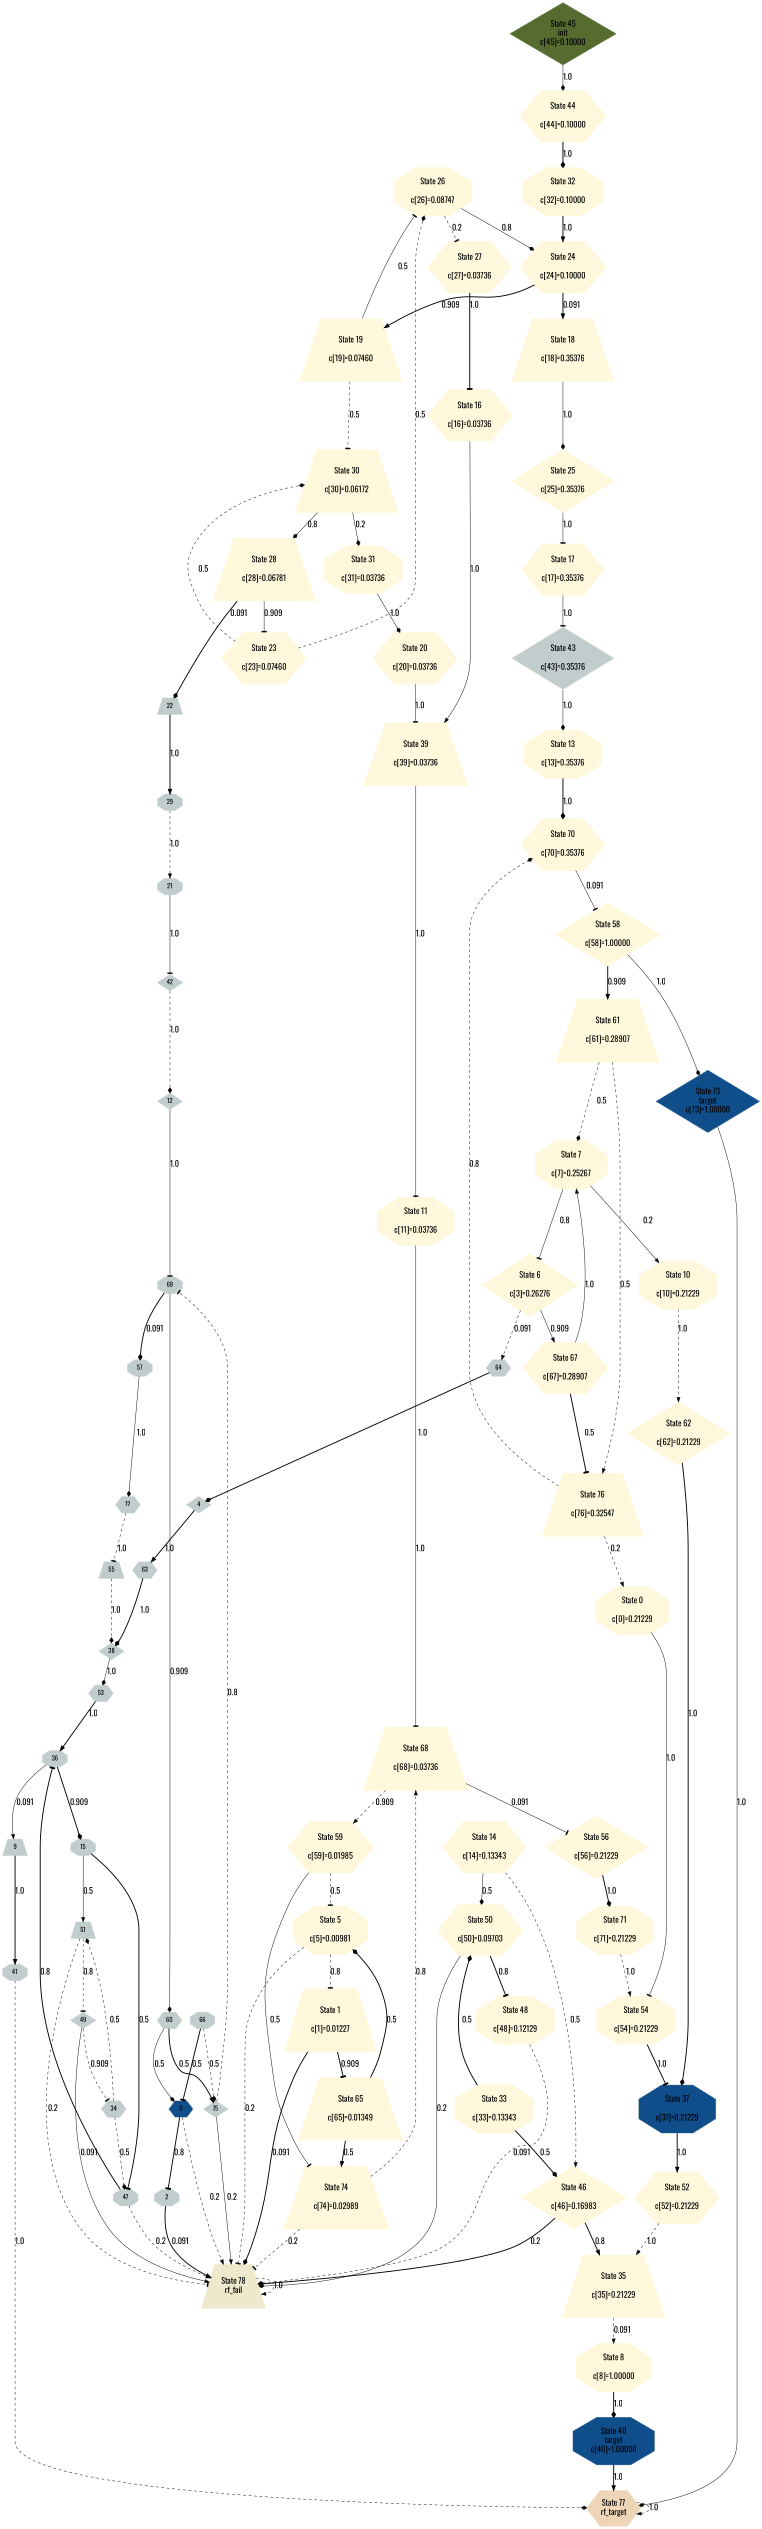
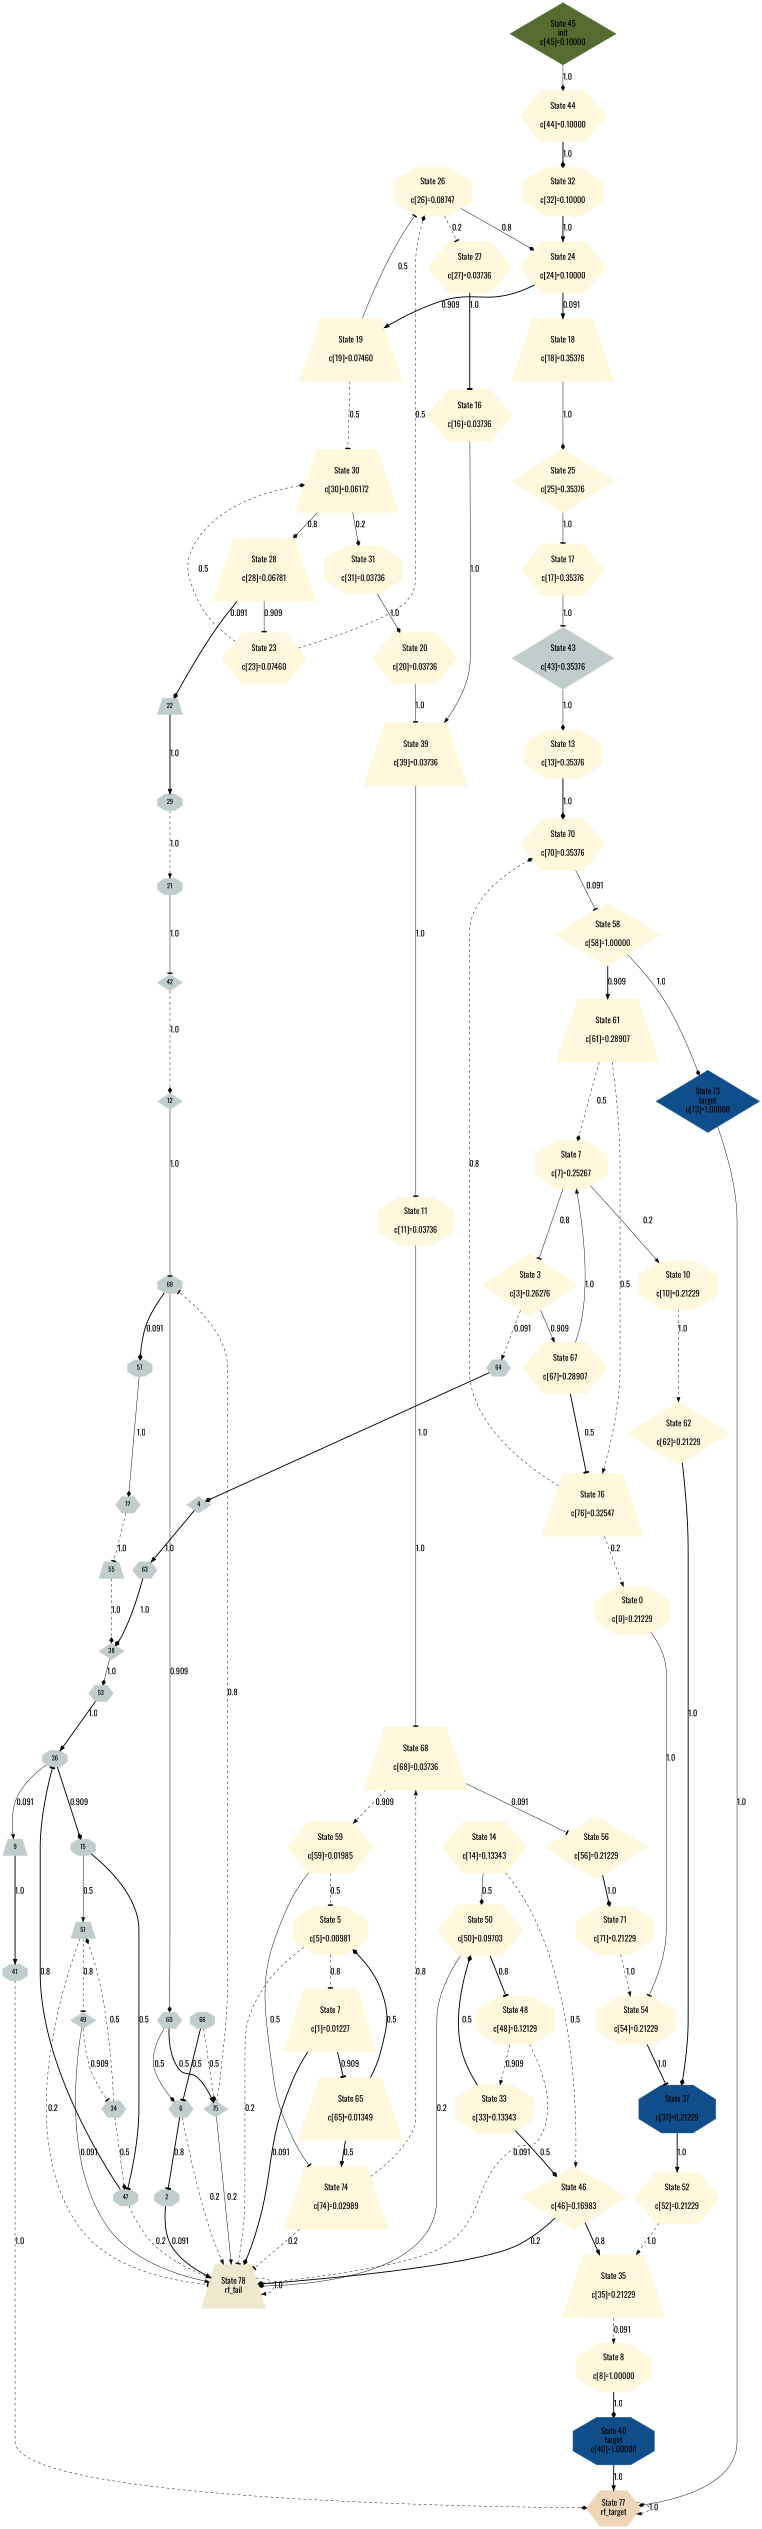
  digraph {
    fontname=Oswald
    node [color=cornsilk1 fontname=Oswald fontsize="18pt" shape=octagon style=filled]
    edge [arrowhead=diamond color=black fontname=Oswald fontsize="18pt" style=bold]
    n1 [label="State 8\n\nc[8]=1.00000"]
    n2 [color=dodgerblue4 label="State 40\ntarget\nc[40]=1.00000"]
    n3 [color=bisque2 label="State 77\nrf_target" shape=hexagon]
    9 [color=azure3 shape=trapezium fontsize=""]
    41 [color=azure3 fontsize=""]
    n6 [label="State 14\n\nc[14]=0.13343" shape=hexagon]
    n7 [label="State 46\n\nc[46]=0.16983" shape=diamond]
    n8 [label="State 50\n\nc[50]=0.09703" shape=hexagon]
    n9 [label="State 35\n\nc[35]=0.21229" shape=trapezium]
    n10 [color=cornsilk2 label="State 78\nrf_fail" shape=trapezium]
    n11 [label="State 48\n\nc[48]=0.12129"]
    n12 [label="State 33\n\nc[33]=0.13343"]
    15 [color=azure3 fontsize=""]
    47 [color=azure3 fontsize=""]
    51 [color=azure3 shape=trapezium fontsize=""]
    36 [color=azure3 fontsize=""]
    49 [color=azure3 shape=diamond fontsize=""]
    34 [color=azure3 shape=hexagon fontsize=""]
    n19 [label="State 52\n\nc[52]=0.21229" shape=hexagon]
    53 [color=azure3 shape=hexagon fontsize=""]
    n21 [label="State 54\n\nc[54]=0.21229"]
    n22 [fillcolor=dodgerblue4 label="State 37\n\nc[37]=0.21229"]
    55 [color=azure3 shape=trapezium fontsize=""]
    38 [color=azure3 shape=diamond fontsize=""]
    n25 [label="State 56\n\nc[56]=0.21229" shape=diamond]
    n26 [label="State 71\n\nc[71]=0.21229"]
    57 [color=azure3 fontsize=""]
    72 [color=azure3 shape=hexagon fontsize=""]
    n29 [label="State 58\n\nc[58]=1.00000" shape=diamond]
    n30 [color=dodgerblue4 label="State 73\ntarget\nc[73]=1.00000" shape=diamond]
    n31 [label="State 61\n\nc[61]=0.28907" shape=trapezium]
    n32 [label="State 59\n\nc[59]=0.01985" shape=hexagon]
    n33 [label="State 74\n\nc[74]=0.02989" shape=trapezium]
    n34 [label="State 5\n\nc[5]=0.00981"]
    n35 [label="State 68\n\nc[68]=0.03736" shape=trapezium]
-   n36 [label="State 1\n\nc[1]=0.01227" shape=trapezium]
+   n36 [label="State 7\n\nc[1]=0.01227" shape=trapezium]
    n37 [label="State 65\n\nc[65]=0.01349" shape=trapezium]
    60 [color=azure3 shape=hexagon fontsize=""]
    75 [color=azure3 shape=diamond fontsize=""]
-   6 [color=azure3 shape=hexagon fillcolor=dodgerblue4 fontsize=""]
+   6 [color=azure3 shape=hexagon fontsize=""]
    69 [color=azure3 fontsize=""]
    2 [color=azure3 fontsize=""]
    n43 [label="State 76\n\nc[76]=0.32547" shape=trapezium]
    n44 [label="State 7\n\nc[7]=0.25267"]
    n45 [label="State 70\n\nc[70]=0.35376" shape=hexagon]
    n46 [label="State 0\n\nc[0]=0.21229"]
-   n47 [label="State 6\n\nc[3]=0.26276" shape=diamond]
+   n47 [label="State 3\n\nc[3]=0.26276" shape=diamond]
    n48 [label="State 10\n\nc[10]=0.21229"]
    64 [color=azure3 shape=hexagon fontsize=""]
    n50 [label="State 67\n\nc[67]=0.28907" shape=hexagon]
    n51 [label="State 62\n\nc[62]=0.21229" shape=diamond]
    63 [color=azure3 shape=hexagon fontsize=""]
    4 [color=azure3 shape=diamond fontsize=""]
    66 [color=azure3 fontsize=""]
    n55 [label="State 11\n\nc[11]=0.03736"]
    12 [color=azure3 shape=diamond fontsize=""]
    n57 [label="State 13\n\nc[13]=0.35376"]
    n58 [label="State 16\n\nc[16]=0.03736" shape=hexagon]
    n59 [label="State 39\n\nc[39]=0.03736" shape=trapezium]
    n60 [label="State 17\n\nc[17]=0.35376" shape=hexagon]
    n61 [fillcolor=azure3 label="State 43\n\nc[43]=0.35376" shape=diamond]
    n62 [label="State 18\n\nc[18]=0.35376" shape=trapezium]
    n63 [label="State 25\n\nc[25]=0.35376" shape=diamond]
    n64 [label="State 19\n\nc[19]=0.07460" shape=trapezium]
    n65 [label="State 26\n\nc[26]=0.08747"]
    n66 [label="State 30\n\nc[30]=0.06172" shape=trapezium]
    n67 [label="State 24\n\nc[24]=0.10000" shape=hexagon]
    n68 [label="State 27\n\nc[27]=0.03736" shape=hexagon]
    n69 [label="State 28\n\nc[28]=0.06781" shape=trapezium]
    n70 [label="State 31\n\nc[31]=0.03736"]
    22 [color=azure3 shape=trapezium fontsize=""]
    n72 [label="State 23\n\nc[23]=0.07460" shape=hexagon]
    n73 [label="State 20\n\nc[20]=0.03736" shape=hexagon]
    21 [color=azure3 fontsize=""]
    42 [color=azure3 shape=diamond fontsize=""]
    29 [color=azure3 fontsize=""]
    n77 [label="State 32\n\nc[32]=0.10000"]
    n78 [label="State 44\n\nc[44]=0.10000" shape=hexagon]
    n79 [color=darkolivegreen label="State 45\ninit\nc[45]=0.10000" shape=diamond]
    n1 -> n2 [label=1.0]
    n2 -> n3 [arrowhead=normal label=1.0]
    n3 -> n3 [arrowhead=normal label=1.0 style=dashed]
    9 -> 41 [arrowhead=normal label=1.0]
    41 -> n3 [label=1.0 style=dashed]
    n6 -> n7 [arrowhead=normal label=0.5 style=dashed]
    n6 -> n8 [label=0.5 style=solid]
    n7 -> n9 [arrowhead=normal label=0.8]
    n7 -> n10 [label=0.2]
    n8 -> n10 [label=0.2 style=solid]
    n8 -> n11 [arrowhead=tee label=0.8]
    n9 -> n1 [arrowhead=normal label=0.091 style=dashed]
    n10 -> n10 [arrowhead=normal label=1.0 style=dashed]
    n11 -> n10 [label=0.091 style=dashed]
+   n11 -> n12 [arrowhead=normal label=0.909 style=dashed]
    n12 -> n7 [label=0.5]
    n12 -> n8 [label=0.5]
    15 -> 47 [arrowhead=tee label=0.5]
    15 -> 51 [arrowhead=normal label=0.5 style=solid]
    47 -> n10 [arrowhead=normal label=0.2 style=dashed]
    47 -> 36 [arrowhead=tee label=0.8]
    51 -> n10 [arrowhead=tee label=0.2 style=dashed]
    51 -> 49 [arrowhead=tee label=0.8 style=dashed]
    36 -> 9 [arrowhead=normal label=0.091 style=solid]
    36 -> 15 [label=0.909]
    49 -> n10 [arrowhead=normal label=0.091 style=solid]
    49 -> 34 [arrowhead=tee label=0.909 style=dashed]
    34 -> 47 [label=0.5 style=dashed]
    34 -> 51 [label=0.5 style=dashed]
    n19 -> n9 [arrowhead=normal label=1.0 style=dashed]
    53 -> 36 [arrowhead=normal label=1.0]
    n21 -> n22 [arrowhead=tee label=1.0]
    n22 -> n19 [arrowhead=normal label=1.0]
    55 -> 38 [label=1.0 style=dashed]
    38 -> 53 [label=1.0 style=solid]
    n25 -> n26 [label=1.0]
    n26 -> n21 [arrowhead=normal label=1.0 style=dashed]
    57 -> 72 [label=1.0 style=solid]
    72 -> 55 [arrowhead=tee label=1.0 style=dashed]
    n29 -> n30 [label=1.0 style=solid]
    n29 -> n31 [arrowhead=normal label=0.909]
    n30 -> n3 [label=1.0 style=solid]
    n31 -> n43 [arrowhead=normal label=0.5 style=dashed]
    n31 -> n44 [label=0.5 style=dashed]
    n32 -> n33 [arrowhead=tee label=0.5 style=solid]
    n32 -> n34 [arrowhead=tee label=0.5 style=dashed]
    n33 -> n10 [arrowhead=tee label=0.2 style=dashed]
    n33 -> n35 [arrowhead=normal label=0.8 style=dashed]
    n34 -> n10 [arrowhead=tee label=0.2 style=dashed]
    n34 -> n36 [arrowhead=tee label=0.8 style=dashed]
    n35 -> n25 [arrowhead=tee label=0.091 style=solid]
    n35 -> n32 [arrowhead=normal label=0.909 style=dashed]
    n36 -> n10 [label=0.091]
    n36 -> n37 [arrowhead=tee label=0.909]
    n37 -> n33 [arrowhead=normal label=0.5]
    n37 -> n34 [label=0.5]
    60 -> 75 [arrowhead=normal label=0.5]
    60 -> 6 [label=0.5 style=solid]
    75 -> n10 [arrowhead=normal label=0.2 style=solid]
    75 -> 69 [arrowhead=tee label=0.8 style=dashed]
    6 -> n10 [arrowhead=normal label=0.2 style=dashed]
    6 -> 2 [arrowhead=tee label=0.8]
    69 -> 57 [label=0.091]
    69 -> 60 [label=0.909 style=solid]
    2 -> n10 [arrowhead=normal label=0.091]
    n43 -> n45 [label=0.8 style=dashed]
    n43 -> n46 [arrowhead=normal label=0.2 style=dashed]
    n44 -> n47 [arrowhead=tee label=0.8 style=solid]
    n44 -> n48 [arrowhead=normal label=0.2 style=solid]
    n45 -> n29 [arrowhead=tee label=0.091 style=solid]
    n46 -> n21 [arrowhead=tee label=1.0 style=solid]
    n47 -> 64 [arrowhead=normal label=0.091 style=dashed]
    n47 -> n50 [arrowhead=normal label=0.909 style=solid]
    n48 -> n51 [arrowhead=normal label=1.0 style=dashed]
    64 -> 4 [label=1.0]
    n50 -> n43 [arrowhead=tee label=0.5]
    n50 -> n44 [arrowhead=normal label=1.0 style=solid]
    n51 -> n22 [label=1.0]
    63 -> 38 [label=1.0]
    4 -> 63 [arrowhead=normal label=1.0]
    66 -> 75 [label=0.5 style=dashed]
    66 -> 6 [arrowhead=tee label=0.5]
    n55 -> n35 [arrowhead=tee label=1.0 style=solid]
    12 -> 69 [arrowhead=tee label=1.0 style=solid]
    n57 -> n45 [label=1.0]
    n58 -> n59 [arrowhead=normal label=1.0 style=solid]
    n59 -> n55 [arrowhead=tee label=1.0 style=solid]
    n60 -> n61 [arrowhead=tee label=1.0 style=solid]
    n61 -> n57 [label=1.0 style=solid]
    n62 -> n63 [label=1.0 style=solid]
    n63 -> n60 [arrowhead=tee label=1.0 style=solid]
    n64 -> n65 [arrowhead=tee label=0.5 style=solid]
    n64 -> n66 [arrowhead=tee label=0.5 style=dashed]
    n65 -> n67 [label=0.8 style=solid]
    n65 -> n68 [arrowhead=tee label=0.2 style=dashed]
    n66 -> n69 [label=0.8 style=solid]
    n66 -> n70 [label=0.2 style=solid]
    n67 -> n62 [arrowhead=normal label=0.091]
    n67 -> n64 [arrowhead=normal label=0.909]
    n68 -> n58 [arrowhead=tee label=1.0]
    n69 -> 22 [label=0.091]
    n69 -> n72 [arrowhead=tee label=0.909 style=solid]
    n70 -> n73 [label=1.0 style=solid]
    22 -> 29 [arrowhead=normal label=1.0]
    n72 -> n65 [label=0.5 style=dashed]
    n72 -> n66 [label=0.5 style=dashed]
    n73 -> n59 [arrowhead=tee label=1.0 style=solid]
    21 -> 42 [arrowhead=tee label=1.0 style=solid]
    42 -> 12 [label=1.0 style=dashed]
    29 -> 21 [arrowhead=normal label=1.0 style=dashed]
    n77 -> n67 [arrowhead=normal label=1.0]
    n78 -> n77 [label=1.0]
    n79 -> n78 [label=1.0 style=solid]
  }
